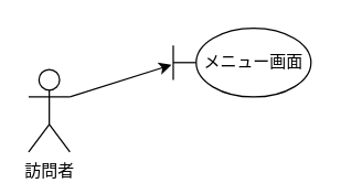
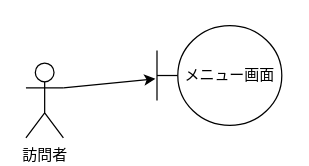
  <mxCell id="0" />
  <mxCell id="1" parent="0" />
  <mxCell id="2" value="訪問者" style="shape=umlActor;verticalLabelPosition=bottom;verticalAlign=top;html=1;" vertex="1" parent="1"><mxGeometry x="20" y="50" width="30" height="60" as="geometry" /></mxCell>
- <mxCell id="3" value="メニュー画面" style="shape=umlBoundary;whiteSpace=wrap;html=1;" vertex="1" parent="1"><mxGeometry x="125" y="20" width="100" height="50" as="geometry" /></mxCell>
+ <mxCell id="3" value="メニュー画面" style="shape=umlBoundary;whiteSpace=wrap;html=1;" vertex="1" parent="1"><mxGeometry x="125" y="20" width="100" height="80" as="geometry" /></mxCell>
  <mxCell id="4" value="" style="endArrow=classic;html=1;entryX=-0.013;entryY=0.533;entryDx=0;entryDy=0;entryPerimeter=0;exitX=1;exitY=0.333;exitDx=0;exitDy=0;exitPerimeter=0;" edge="1" parent="1" source="2" target="3"><mxGeometry width="50" height="50" relative="1" as="geometry"><mxPoint x="-20" y="145" as="sourcePoint" /><mxPoint x="325" y="130" as="targetPoint" /></mxGeometry></mxCell>
